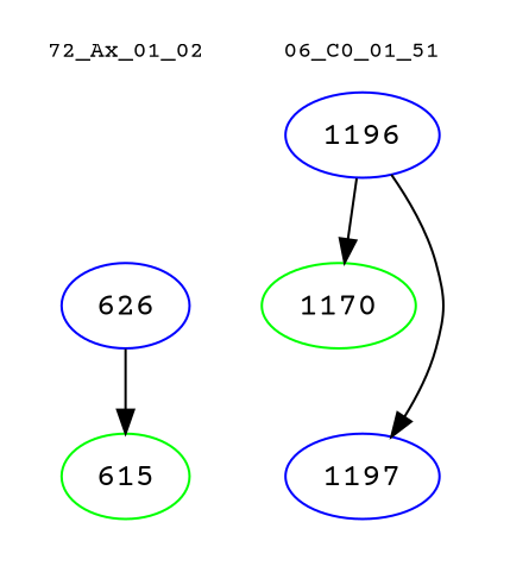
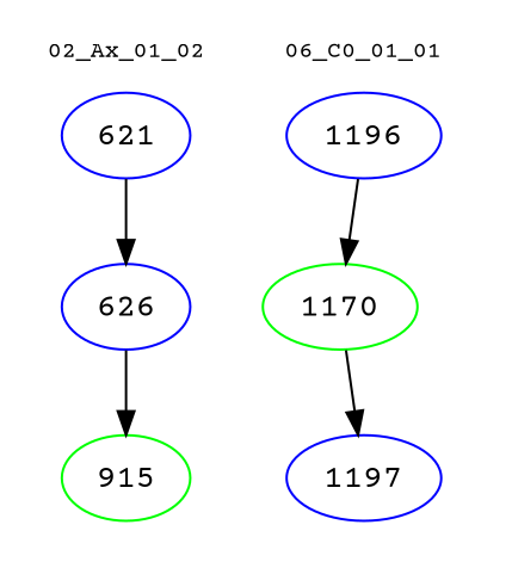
  digraph {
    fontname="Courier Prime"
    node [color=blue fontname="Courier Prime"]
    edge [color=black fontname="Courier Prime"]
-   n2 [color=green label=615]
+   n1 [label=621]
+   n2 [color=green label=915]
    n3 [label=626]
    n4 [label=1196]
    n5 [color=green label=1170]
    n6 [label=1197]
    subgraph cluster_1 {
      color=white
      fontsize=10
-     label="72_Ax_01_02"
+     label="02_Ax_01_02"
+     n1
      n2
      n3
    }
    subgraph cluster_2 {
      color=white
      fontsize=10
-     label="06_C0_01_51"
+     label="06_C0_01_01"
      n4
      n5
      n6
    }
+   n1 -> n3
    n3 -> n2
    n4 -> n5
-   n4 -> n6
+   n5 -> n6
  }
